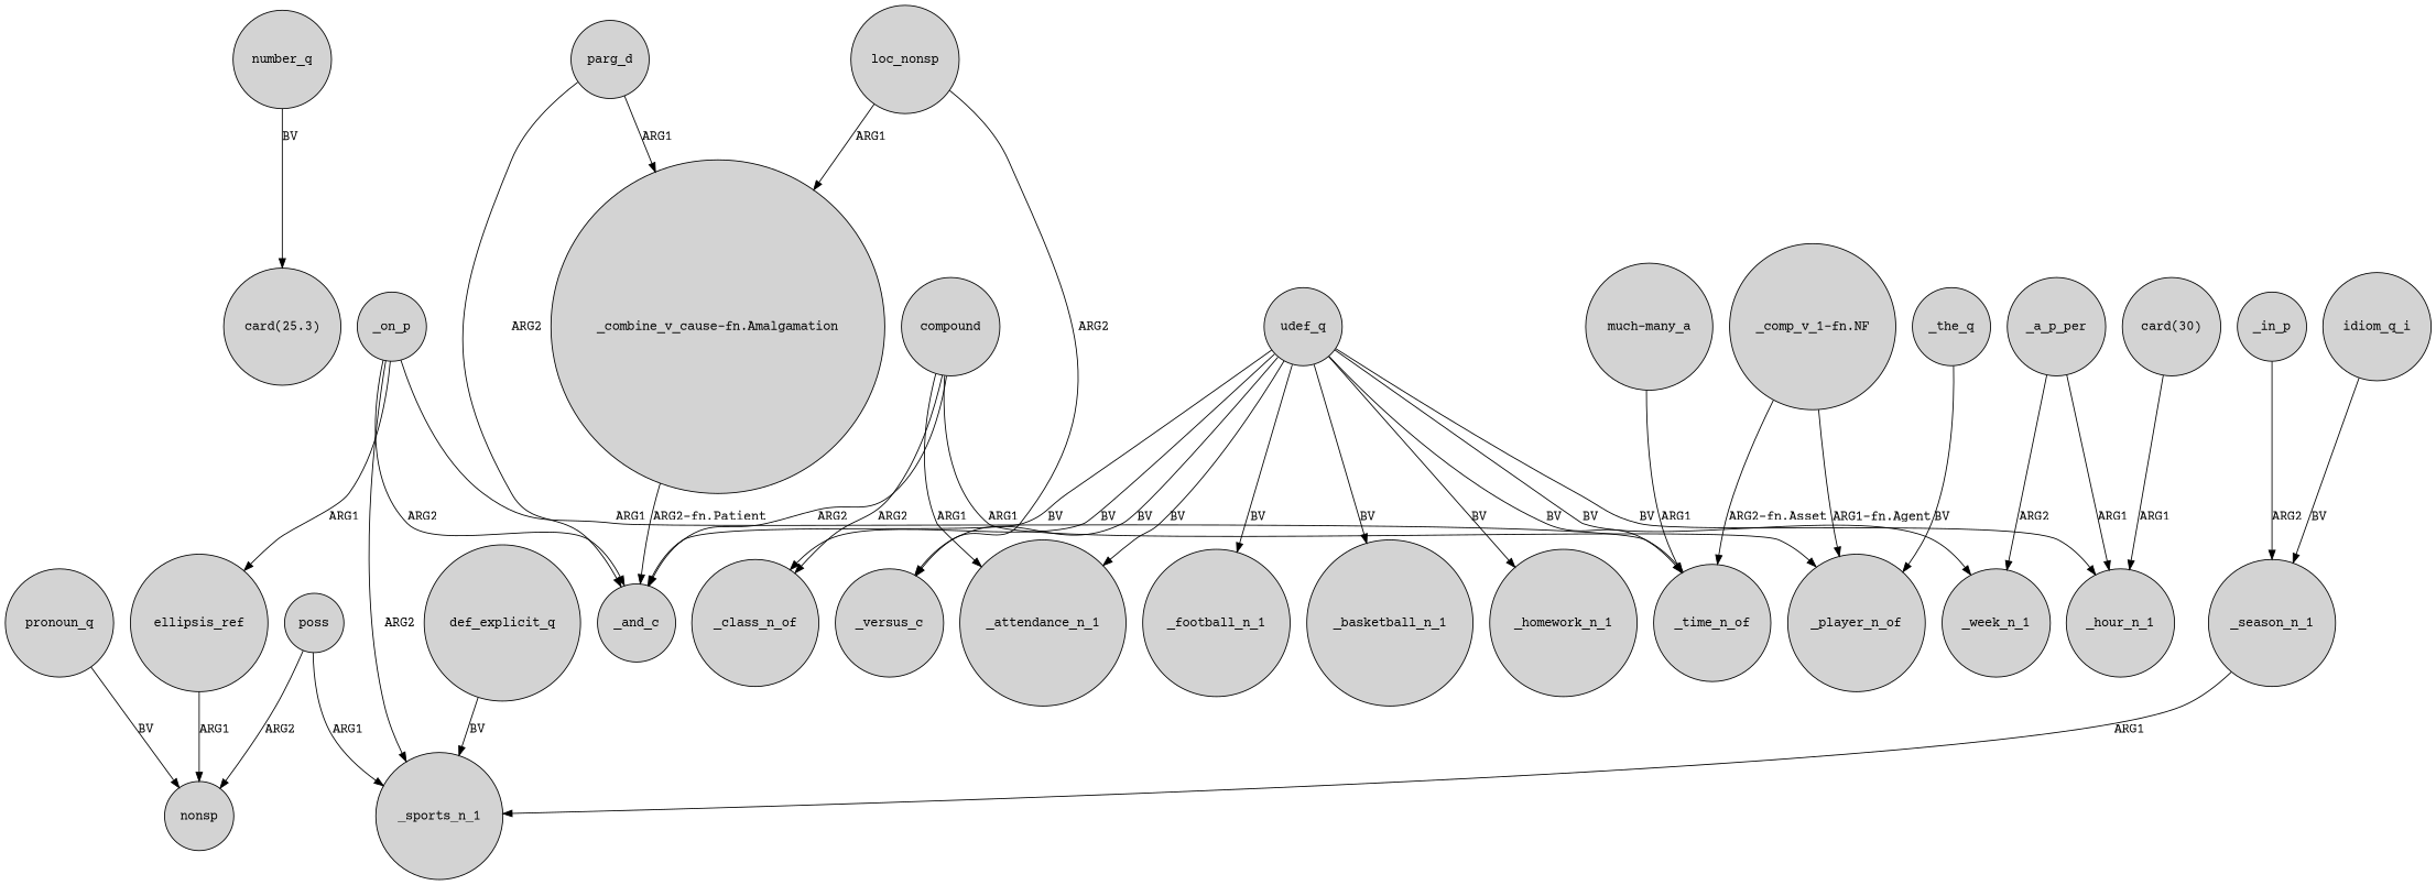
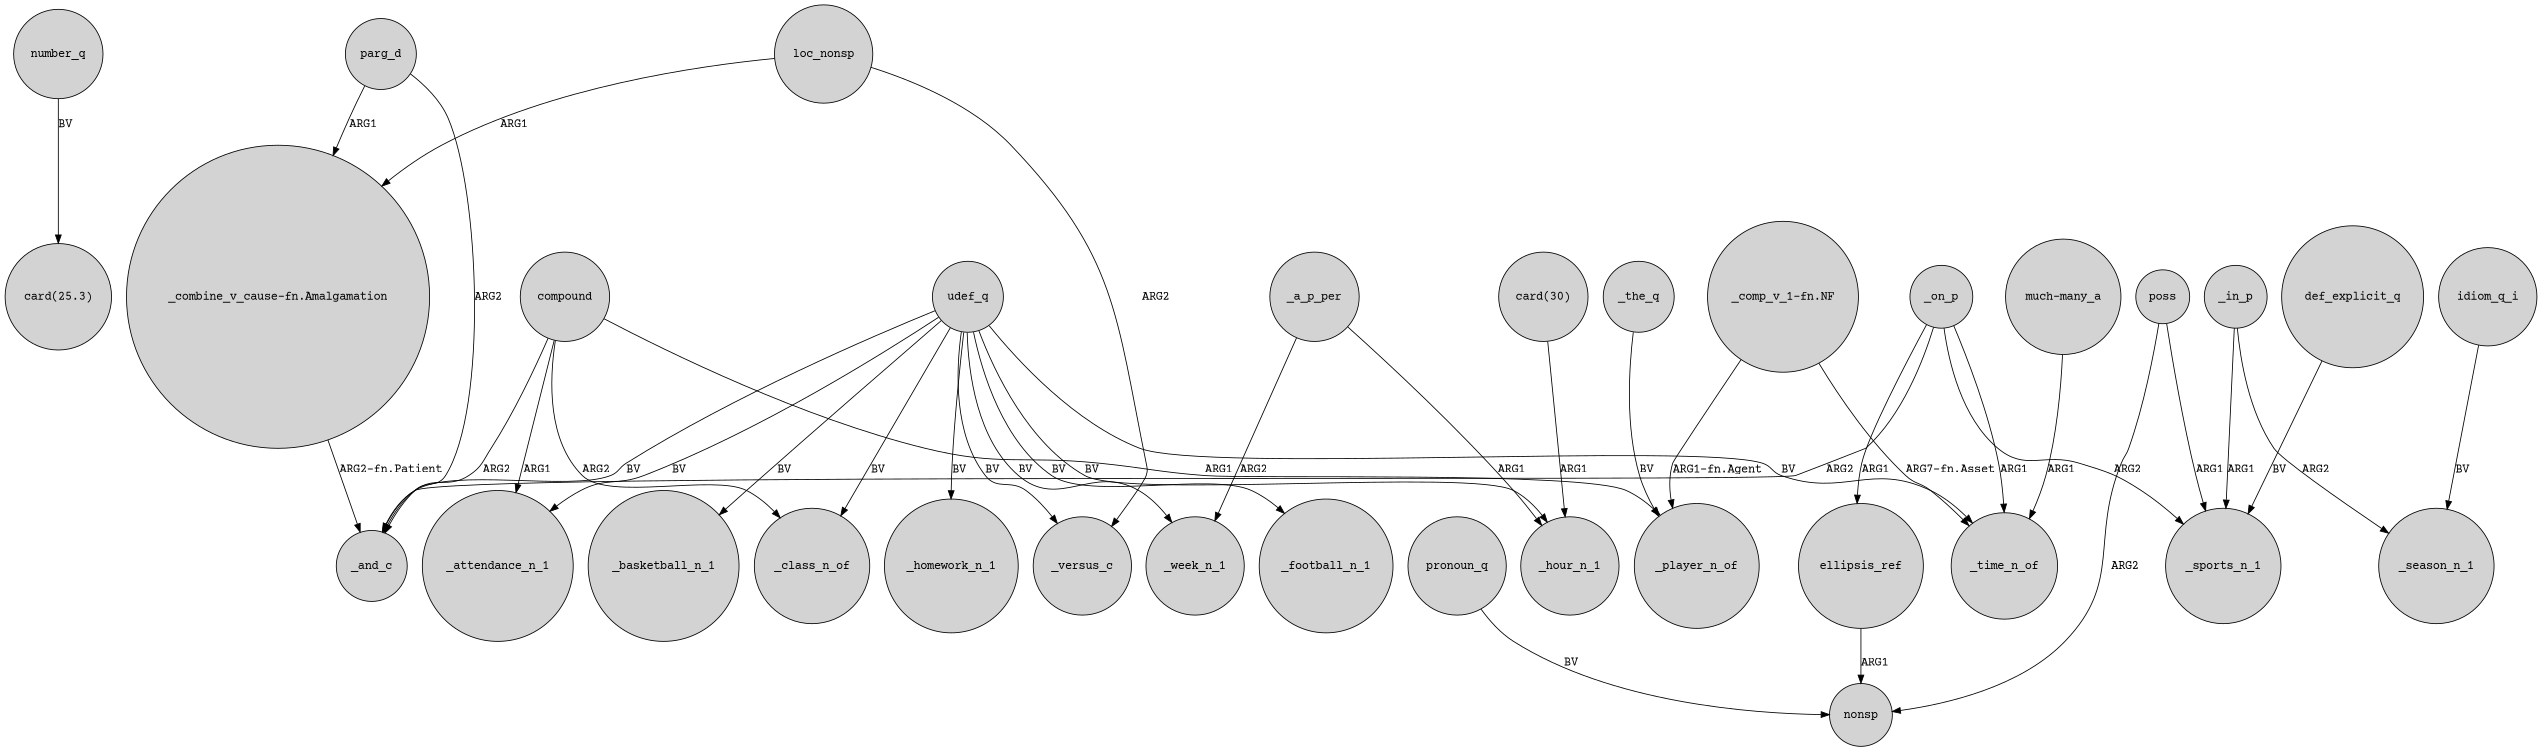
  digraph {
    fontname="Courier Prime"
    node [fontname="Courier Prime" shape=circle style=filled]
    edge [fontname="Courier Prime"]
    number_q
    "card(25.3)"
    udef_q
    _attendance_n_1
    _class_n_of
    _time_n_of
    _hour_n_1
    _versus_c
    _and_c
    _week_n_1
    _football_n_1
    _basketball_n_1
    _homework_n_1
    n14 [label=nonsp]
    ellipsis_ref
    "much-many_a"
    poss
    _sports_n_1
    idiom_q_i
    _season_n_1
    n21 [label="_comp_v_1-fn.NF"]
    _player_n_of
    _a_p_per
    def_explicit_q
    loc_nonsp
    "_combine_v_cause-fn.Amalgamation"
    _on_p
    compound
    parg_d
    _in_p
    pronoun_q
    "card(30)"
    _the_q
    number_q -> "card(25.3)" [label=BV]
    udef_q -> _attendance_n_1 [label=BV]
    udef_q -> _class_n_of [label=BV]
    udef_q -> _time_n_of [label=BV]
    udef_q -> _hour_n_1 [label=BV]
    udef_q -> _versus_c [label=BV]
    udef_q -> _and_c [label=BV]
    udef_q -> _week_n_1 [label=BV]
    udef_q -> _football_n_1 [label=BV]
    udef_q -> _basketball_n_1 [label=BV]
    udef_q -> _homework_n_1 [label=BV]
    ellipsis_ref -> n14 [label=ARG1]
    "much-many_a" -> _time_n_of [label=ARG1]
    poss -> n14 [label=ARG2]
    poss -> _sports_n_1 [label=ARG1]
    idiom_q_i -> _season_n_1 [label=BV]
-   n21 -> _time_n_of [label="ARG2-fn.Asset"]
+   n21 -> _time_n_of [label="ARG7-fn.Asset"]
    n21 -> _player_n_of [label="ARG1-fn.Agent"]
    _a_p_per -> _hour_n_1 [label=ARG1]
    _a_p_per -> _week_n_1 [label=ARG2]
    def_explicit_q -> _sports_n_1 [label=BV]
    loc_nonsp -> _versus_c [label=ARG2]
    loc_nonsp -> "_combine_v_cause-fn.Amalgamation" [label=ARG1]
    "_combine_v_cause-fn.Amalgamation" -> _and_c [label="ARG2-fn.Patient"]
    _on_p -> _time_n_of [label=ARG1]
    _on_p -> _and_c [label=ARG2]
    _on_p -> ellipsis_ref [label=ARG1]
    _on_p -> _sports_n_1 [label=ARG2]
    compound -> _attendance_n_1 [label=ARG1]
    compound -> _class_n_of [label=ARG2]
    compound -> _and_c [label=ARG2]
    compound -> _player_n_of [label=ARG1]
    parg_d -> _and_c [label=ARG2]
    parg_d -> "_combine_v_cause-fn.Amalgamation" [label=ARG1]
-   _season_n_1 -> _sports_n_1 [label=ARG1]
+   _in_p -> _sports_n_1 [label=ARG1]
    _in_p -> _season_n_1 [label=ARG2]
    pronoun_q -> n14 [label=BV]
    "card(30)" -> _hour_n_1 [label=ARG1]
    _the_q -> _player_n_of [label=BV]
  }
